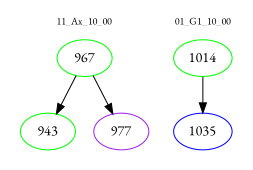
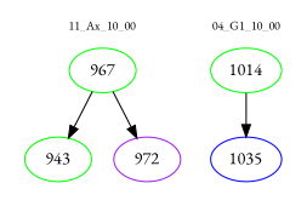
  digraph {
    fontname="EB Garamond"
    node [color=green fontname="EB Garamond"]
    edge [color=black fontname="EB Garamond"]
    n1 [label=967]
    n2 [label=943]
-   n3 [color=purple label=977]
+   n3 [color=purple label=972]
    n4 [label=1014]
    n5 [color=blue label=1035]
    subgraph cluster_1 {
      color=white
      fontsize=10
      label="11_Ax_10_00"
      n1
      n2
      n3
    }
    subgraph cluster_2 {
      color=white
      fontsize=10
-     label="01_G1_10_00"
+     label="04_G1_10_00"
      n4
      n5
    }
    n1 -> n2
    n1 -> n3
    n4 -> n5
  }
